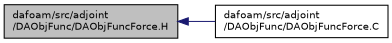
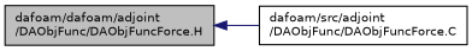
  digraph {
    rankdir=LR
    node [color=black fontname=Helvetica fontsize=10 shape=record]
-   n1 [fillcolor=grey75 fontcolor=black height=0.2 label="dafoam/src/adjoint\l/DAObjFunc/DAObjFuncForce.H" style=filled width=0.4]
+   n1 [fillcolor=grey75 fontcolor=black height=0.2 label="dafoam/dafoam/adjoint\l/DAObjFunc/DAObjFuncForce.H" style=filled width=0.4]
    n2 [height=0.2 label="dafoam/src/adjoint\l/DAObjFunc/DAObjFuncForce.C" width=0.4]
    n1 -> n2 [color=midnightblue dir=back fontname=Helvetica fontsize=10 labelfontname=Helvetica labelfontsize=10 style=solid]
  }
